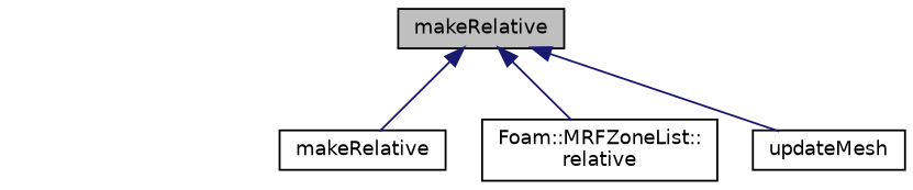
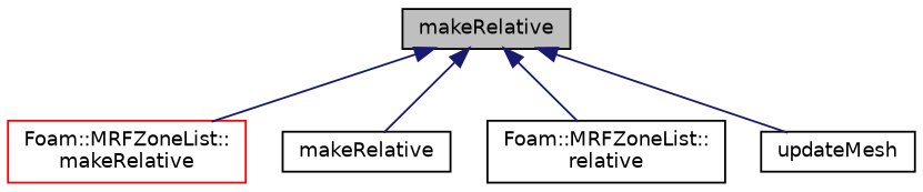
  digraph {
    rankdir=TB
    node [color=black fontname=Helvetica fontsize=10 shape=record]
    edge [color=midnightblue dir=back fontname=Helvetica fontsize=10 labelfontname=Helvetica labelfontsize=10 style=solid]
    n1 [fillcolor=grey75 fontcolor=black height=0.2 label=makeRelative style=filled width=0.4]
+   n2 [color=red height=0.2 label="Foam::MRFZoneList::\lmakeRelative" width=0.4]
    n3 [height=0.2 label=makeRelative width=0.4]
    n4 [height=0.2 label="Foam::MRFZoneList::\lrelative" width=0.4]
    n5 [height=0.2 label=updateMesh width=0.4]
+   n1 -> n2
    n1 -> n3
    n1 -> n4
    n1 -> n5
  }
